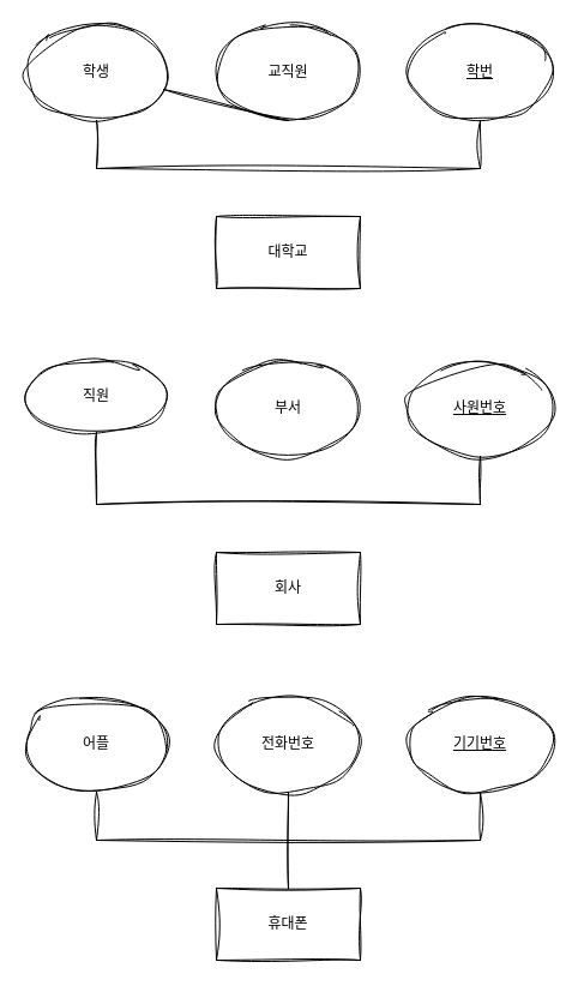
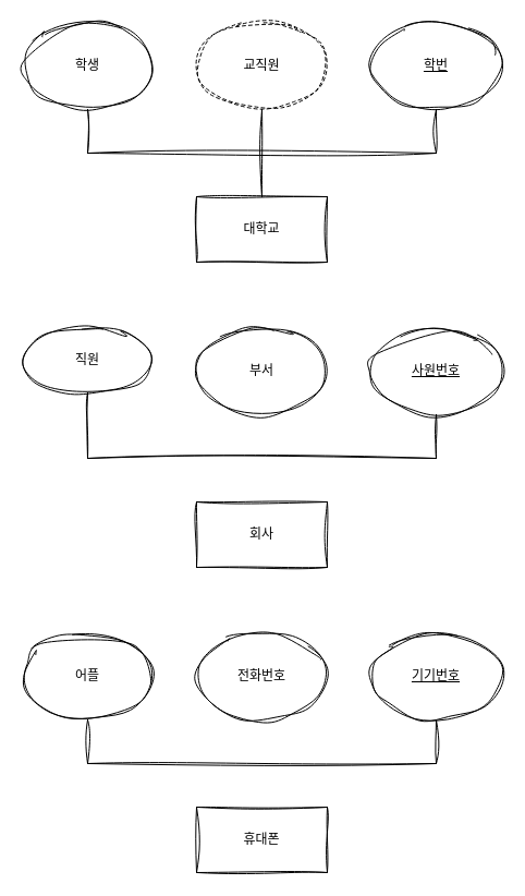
  <mxCell id="0" />
  <mxCell id="1" parent="0" />
  <mxCell id="2" value="학생" style="ellipse;whiteSpace=wrap;html=1;sketch=1;curveFitting=1;jiggle=2;" vertex="1" parent="1"><mxGeometry x="20" y="20" width="120" height="80" as="geometry" /></mxCell>
  <mxCell id="3" value="&lt;u&gt;학번&lt;/u&gt;" style="ellipse;whiteSpace=wrap;html=1;sketch=1;curveFitting=1;jiggle=2;" vertex="1" parent="1"><mxGeometry x="340" y="20" width="120" height="80" as="geometry" /></mxCell>
- <mxCell id="4" value="교직원" style="ellipse;whiteSpace=wrap;html=1;sketch=1;curveFitting=1;jiggle=2;" vertex="1" parent="1"><mxGeometry x="180" y="20" width="120" height="80" as="geometry" /></mxCell>
+ <mxCell id="4" value="교직원" style="ellipse;whiteSpace=wrap;html=1;sketch=1;curveFitting=1;jiggle=2;dashed=1;" vertex="1" parent="1"><mxGeometry x="180" y="20" width="120" height="80" as="geometry" /></mxCell>
  <mxCell id="5" value="대학교" style="rounded=0;whiteSpace=wrap;html=1;sketch=1;curveFitting=1;jiggle=2;" vertex="1" parent="1"><mxGeometry x="180" y="180" width="120" height="60" as="geometry" /></mxCell>
  <mxCell id="6" value="" style="endArrow=none;html=1;rounded=0;exitX=0.5;exitY=1;exitDx=0;exitDy=0;entryX=0.5;entryY=1;entryDx=0;entryDy=0;sketch=1;curveFitting=1;jiggle=2;" edge="1" parent="1" source="2" target="3"><mxGeometry width="50" height="50" relative="1" as="geometry"><mxPoint x="290" y="390" as="sourcePoint" /><mxPoint x="340" y="340" as="targetPoint" /><Array as="points"><mxPoint x="80" y="140" /><mxPoint x="400" y="140" /></Array></mxGeometry></mxCell>
- <mxCell id="7" value="" style="endArrow=none;html=1;rounded=0;exitX=0.5;exitY=1;exitDx=0;exitDy=0;sketch=1;curveFitting=1;jiggle=2;" edge="1" parent="1" source="4" target="2"><mxGeometry width="50" height="50" relative="1" as="geometry"><mxPoint x="290" y="390" as="sourcePoint" /><mxPoint x="340" y="340" as="targetPoint" /></mxGeometry></mxCell>
+ <mxCell id="7" value="" style="endArrow=none;html=1;rounded=0;exitX=0.5;exitY=1;exitDx=0;exitDy=0;entryX=0.5;entryY=0;entryDx=0;entryDy=0;sketch=1;curveFitting=1;jiggle=2;" edge="1" parent="1" source="4" target="5"><mxGeometry width="50" height="50" relative="1" as="geometry"><mxPoint x="290" y="390" as="sourcePoint" /><mxPoint x="340" y="340" as="targetPoint" /></mxGeometry></mxCell>
  <mxCell id="8" value="직원" style="ellipse;whiteSpace=wrap;html=1;sketch=1;curveFitting=1;jiggle=2;" vertex="1" parent="1"><mxGeometry x="20" y="300" width="120" height="60" as="geometry" /></mxCell>
  <mxCell id="9" value="&lt;u&gt;사원번호&lt;/u&gt;" style="ellipse;whiteSpace=wrap;html=1;sketch=1;curveFitting=1;jiggle=2;" vertex="1" parent="1"><mxGeometry x="340" y="300" width="120" height="80" as="geometry" /></mxCell>
  <mxCell id="10" value="부서" style="ellipse;whiteSpace=wrap;html=1;sketch=1;curveFitting=1;jiggle=2;" vertex="1" parent="1"><mxGeometry x="180" y="300" width="120" height="80" as="geometry" /></mxCell>
  <mxCell id="11" value="회사" style="rounded=0;whiteSpace=wrap;html=1;sketch=1;curveFitting=1;jiggle=2;" vertex="1" parent="1"><mxGeometry x="180" y="460" width="120" height="60" as="geometry" /></mxCell>
  <mxCell id="12" value="" style="endArrow=none;html=1;rounded=0;exitX=0.5;exitY=1;exitDx=0;exitDy=0;entryX=0.5;entryY=1;entryDx=0;entryDy=0;sketch=1;curveFitting=1;jiggle=2;" edge="1" parent="1" source="8" target="9"><mxGeometry width="50" height="50" relative="1" as="geometry"><mxPoint x="290" y="670" as="sourcePoint" /><mxPoint x="340" y="620" as="targetPoint" /><Array as="points"><mxPoint x="80" y="420" /><mxPoint x="400" y="420" /></Array></mxGeometry></mxCell>
  <mxCell id="13" value="어플" style="ellipse;whiteSpace=wrap;html=1;sketch=1;curveFitting=1;jiggle=2;" vertex="1" parent="1"><mxGeometry x="20" y="580" width="120" height="80" as="geometry" /></mxCell>
  <mxCell id="14" value="&lt;u&gt;기기번호&lt;/u&gt;" style="ellipse;whiteSpace=wrap;html=1;sketch=1;curveFitting=1;jiggle=2;" vertex="1" parent="1"><mxGeometry x="340" y="580" width="120" height="80" as="geometry" /></mxCell>
  <mxCell id="15" value="전화번호" style="ellipse;whiteSpace=wrap;html=1;sketch=1;curveFitting=1;jiggle=2;" vertex="1" parent="1"><mxGeometry x="180" y="580" width="120" height="80" as="geometry" /></mxCell>
  <mxCell id="16" value="휴대폰" style="rounded=0;whiteSpace=wrap;html=1;sketch=1;curveFitting=1;jiggle=2;" vertex="1" parent="1"><mxGeometry x="180" y="740" width="120" height="60" as="geometry" /></mxCell>
  <mxCell id="17" value="" style="endArrow=none;html=1;rounded=0;exitX=0.5;exitY=1;exitDx=0;exitDy=0;entryX=0.5;entryY=1;entryDx=0;entryDy=0;sketch=1;curveFitting=1;jiggle=2;" edge="1" parent="1" source="13" target="14"><mxGeometry width="50" height="50" relative="1" as="geometry"><mxPoint x="290" y="950" as="sourcePoint" /><mxPoint x="340" y="900" as="targetPoint" /><Array as="points"><mxPoint x="80" y="700" /><mxPoint x="400" y="700" /></Array></mxGeometry></mxCell>
- <mxCell id="18" value="" style="endArrow=none;html=1;rounded=0;exitX=0.5;exitY=1;exitDx=0;exitDy=0;entryX=0.5;entryY=0;entryDx=0;entryDy=0;sketch=1;curveFitting=1;jiggle=2;" edge="1" parent="1" source="15" target="16"><mxGeometry width="50" height="50" relative="1" as="geometry"><mxPoint x="290" y="950" as="sourcePoint" /><mxPoint x="340" y="900" as="targetPoint" /></mxGeometry></mxCell>
